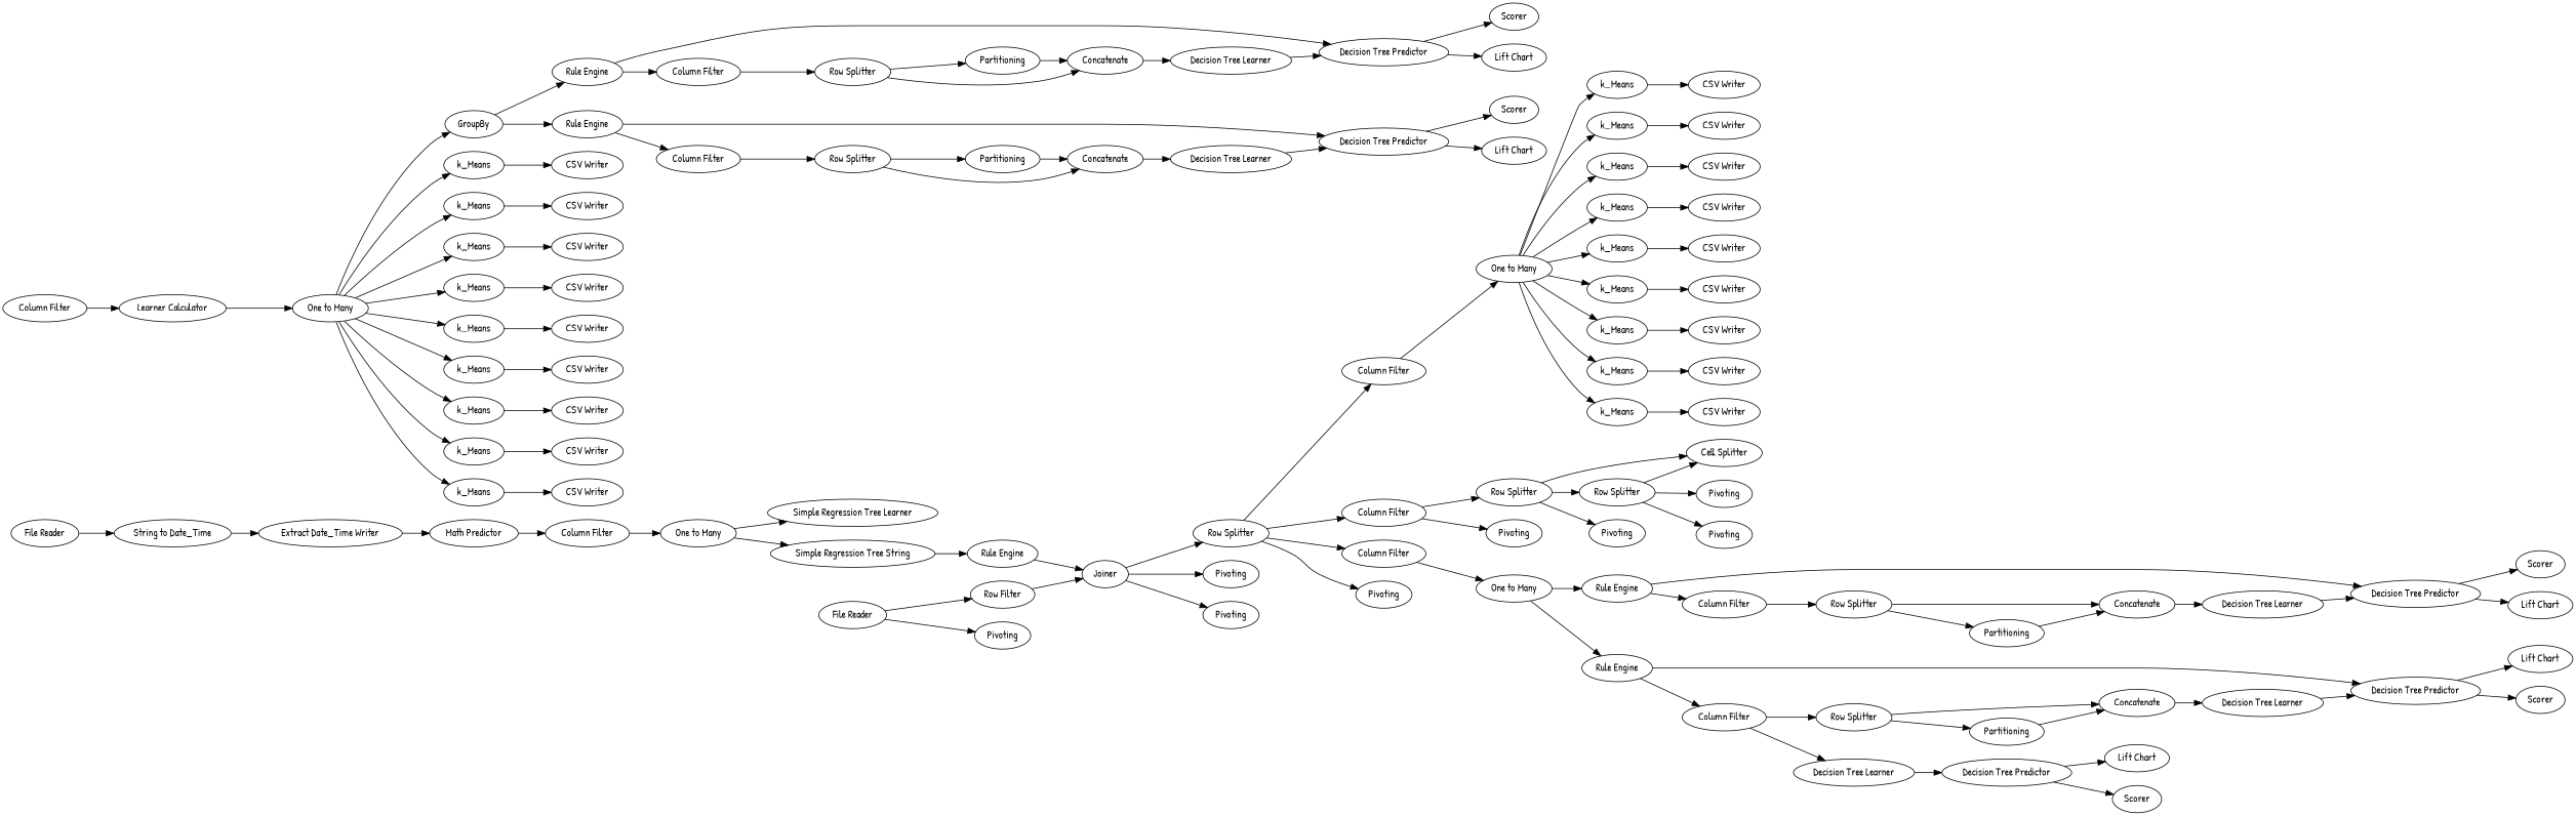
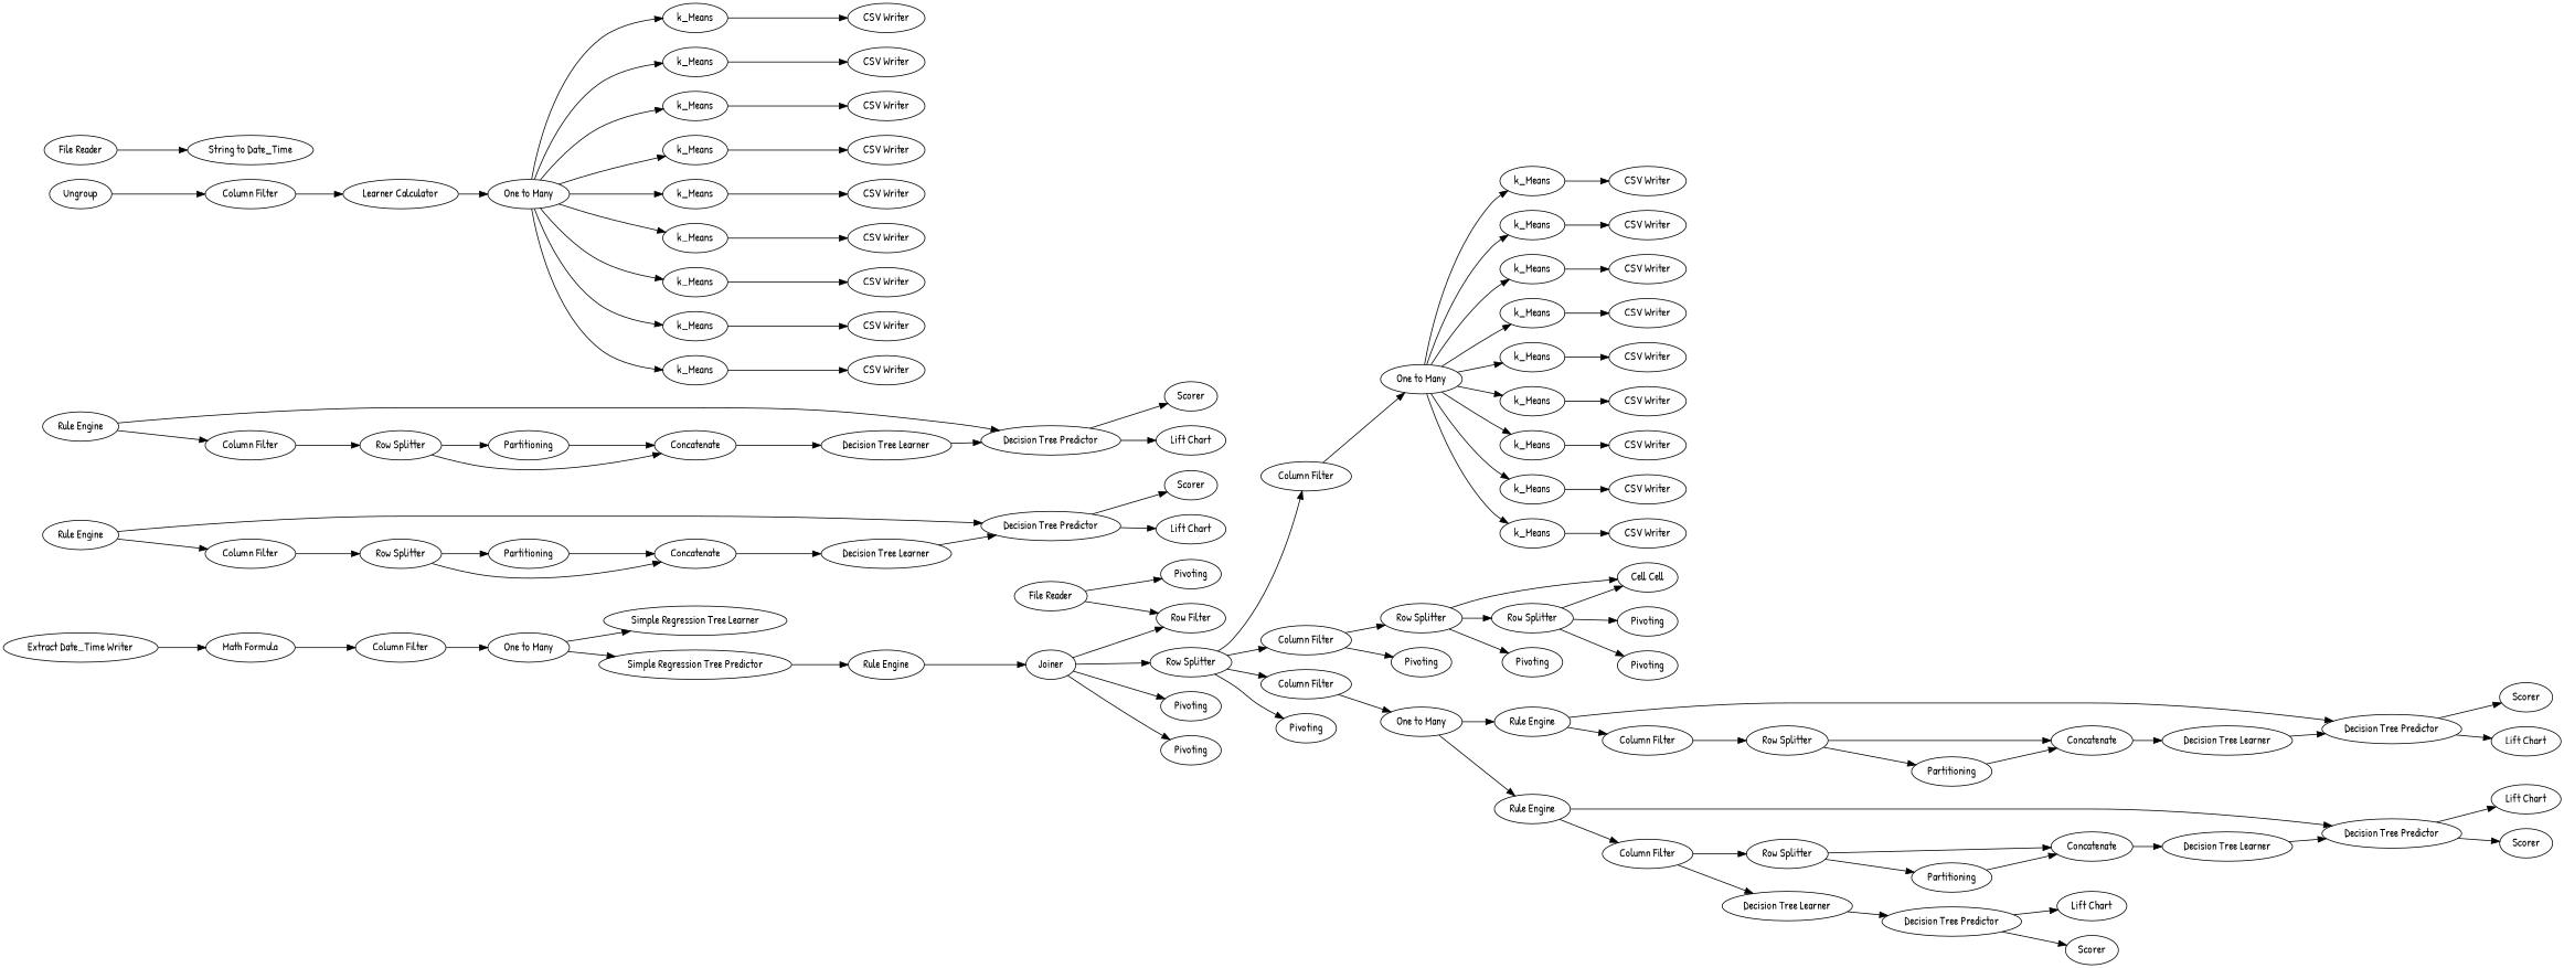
  digraph {
    fontname="Patrick Hand"
    rankdir=LR
    node [fontname="Patrick Hand"]
    edge [fontname="Patrick Hand"]
    n1 [label=Concatenate]
    n2 [label="Decision Tree Learner"]
    n3 [label="Decision Tree Predictor"]
    n4 [label=Scorer]
    n5 [label="Lift Chart"]
-   n6 [label=GroupBy]
    n7 [label="Rule Engine"]
    n8 [label="Rule Engine"]
    n9 [label="Decision Tree Predictor"]
    n10 [label="Column Filter"]
    n11 [label="Decision Tree Predictor"]
    n12 [label="Column Filter"]
    n13 [label=Scorer]
    n14 [label="Lift Chart"]
    n15 [label="Row Splitter"]
    n16 [label="Rule Engine"]
    n17 [label="Column Filter"]
    n18 [label="Row Splitter"]
    n19 [label="Decision Tree Learner"]
    n20 [label="Decision Tree Predictor"]
    n21 [label="Lift Chart"]
    n22 [label=Scorer]
    n23 [label=k_Means]
    n24 [label="CSV Writer"]
    n25 [label="One to Many"]
    n26 [label=k_Means]
    n27 [label=k_Means]
    n28 [label=k_Means]
    n29 [label=k_Means]
    n30 [label=k_Means]
    n31 [label=k_Means]
    n32 [label=k_Means]
    n33 [label=k_Means]
    n34 [label="CSV Writer"]
    n35 [label="CSV Writer"]
    n36 [label="CSV Writer"]
    n37 [label="CSV Writer"]
    n38 [label="CSV Writer"]
    n39 [label="CSV Writer"]
    n40 [label="CSV Writer"]
    n41 [label="CSV Writer"]
    n42 [label="Decision Tree Learner"]
    n43 [label=Scorer]
    n44 [label="Lift Chart"]
    n45 [label=k_Means]
    n46 [label="CSV Writer"]
    n47 [label="Row Splitter"]
    n48 [label=Concatenate]
    n49 [label=Partitioning]
    n50 [label="Row Splitter"]
    n51 [label="Column Filter"]
    n52 [label="Column Filter"]
    n53 [label="Column Filter"]
    n54 [label=Pivoting]
    n55 [label="Row Splitter"]
    n56 [label=Pivoting]
    n57 [label="One to Many"]
    n58 [label="One to Many"]
    n59 [label=k_Means]
    n60 [label=k_Means]
    n61 [label=k_Means]
    n62 [label=k_Means]
    n63 [label=k_Means]
    n64 [label=k_Means]
    n65 [label=k_Means]
    n66 [label=k_Means]
    n67 [label="CSV Writer"]
    n68 [label="CSV Writer"]
    n69 [label="CSV Writer"]
    n70 [label="CSV Writer"]
    n71 [label="CSV Writer"]
    n72 [label="CSV Writer"]
    n73 [label="CSV Writer"]
    n74 [label="CSV Writer"]
    n75 [label="Decision Tree Learner"]
    n76 [label="Row Splitter"]
    n77 [label=Partitioning]
    n78 [label=Concatenate]
    n79 [label="Decision Tree Predictor"]
    n80 [label="Lift Chart"]
    n81 [label=Scorer]
    n82 [label="Column Filter"]
    n83 [label="One to Many"]
    n84 [label="Simple Regression Tree Learner"]
-   n85 [label="Simple Regression Tree String"]
+   n85 [label="Simple Regression Tree Predictor"]
    n86 [label="Rule Engine"]
    n87 [label="Row Splitter"]
-   n88 [label="Cell Splitter"]
+   n88 [label="Cell Cell"]
    n89 [label=Pivoting]
    n90 [label=Pivoting]
    n91 [label=Pivoting]
+   n92 [label=Ungroup]
    n93 [label="Column Filter"]
    n94 [label="Rule Engine"]
    n95 [label="Column Filter"]
    n96 [label="Decision Tree Learner"]
    n97 [label="Learner Calculator"]
    n98 [label="Row Filter"]
    n99 [label=Joiner]
    n100 [label=Pivoting]
    n101 [label=Pivoting]
    n102 [label=Partitioning]
    n103 [label="File Reader"]
    n104 [label="String to Date_Time"]
    n105 [label="Extract Date_Time Writer"]
-   n106 [label="Math Predictor"]
+   n106 [label="Math Formula"]
    n107 [label="File Reader"]
    n108 [label=Pivoting]
    n109 [label=Partitioning]
    n110 [label=Concatenate]
    n1 -> n2
    n2 -> n3
    n3 -> n4
    n3 -> n5
-   n6 -> n7
-   n6 -> n8
    n7 -> n9
    n7 -> n10
    n8 -> n11
    n8 -> n12
    n9 -> n13
    n9 -> n14
    n10 -> n15
    n11 -> n43
    n11 -> n44
    n12 -> n76
    n15 -> n109
    n15 -> n110
    n16 -> n3
    n16 -> n17
    n17 -> n18
    n18 -> n1
    n18 -> n102
    n19 -> n20
    n20 -> n21
    n20 -> n22
    n23 -> n24
    n25 -> n23
    n25 -> n26
    n25 -> n27
    n25 -> n28
    n25 -> n29
    n25 -> n30
    n25 -> n31
    n25 -> n32
    n25 -> n33
    n26 -> n34
    n27 -> n35
    n28 -> n36
    n29 -> n37
    n30 -> n38
    n31 -> n39
    n32 -> n40
    n33 -> n41
    n42 -> n11
    n45 -> n46
    n47 -> n48
    n47 -> n49
    n48 -> n19
    n49 -> n48
    n50 -> n51
    n50 -> n52
    n50 -> n53
    n50 -> n54
    n51 -> n25
    n52 -> n55
    n52 -> n56
    n53 -> n57
    n55 -> n87
    n55 -> n88
    n55 -> n89
    n57 -> n16
    n57 -> n94
-   n58 -> n6
    n58 -> n45
    n58 -> n59
    n58 -> n60
    n58 -> n61
    n58 -> n62
    n58 -> n63
    n58 -> n64
    n58 -> n65
    n58 -> n66
    n59 -> n67
    n60 -> n68
    n61 -> n69
    n62 -> n70
    n63 -> n71
    n64 -> n72
    n65 -> n73
    n66 -> n74
    n75 -> n9
    n76 -> n77
    n76 -> n78
    n77 -> n78
    n78 -> n42
    n79 -> n80
    n79 -> n81
    n82 -> n83
    n83 -> n84
    n83 -> n85
    n85 -> n86
    n86 -> n99
    n87 -> n88
    n87 -> n90
    n87 -> n91
+   n92 -> n93
    n93 -> n97
    n94 -> n20
    n94 -> n95
    n95 -> n47
    n95 -> n96
    n96 -> n79
    n97 -> n58
-   n98 -> n99
+   n99 -> n98
    n99 -> n50
    n99 -> n100
    n99 -> n101
    n102 -> n1
    n103 -> n104
-   n104 -> n105
    n105 -> n106
    n106 -> n82
    n107 -> n98
    n107 -> n108
    n109 -> n110
    n110 -> n75
  }
